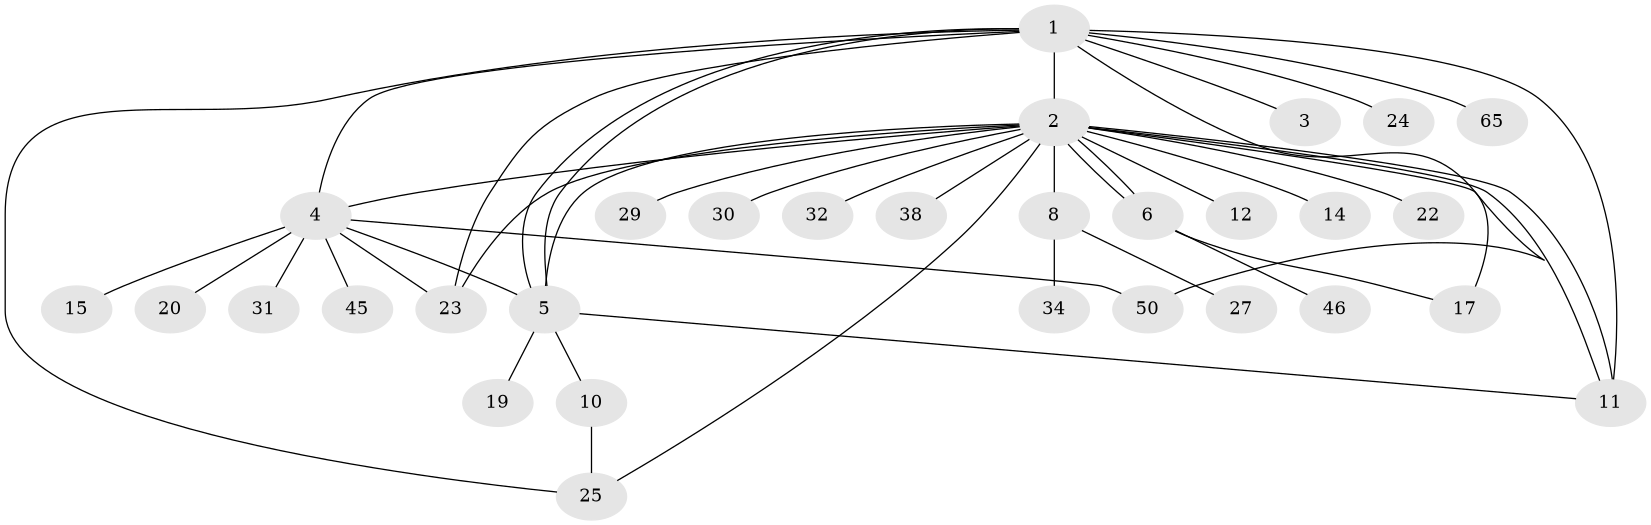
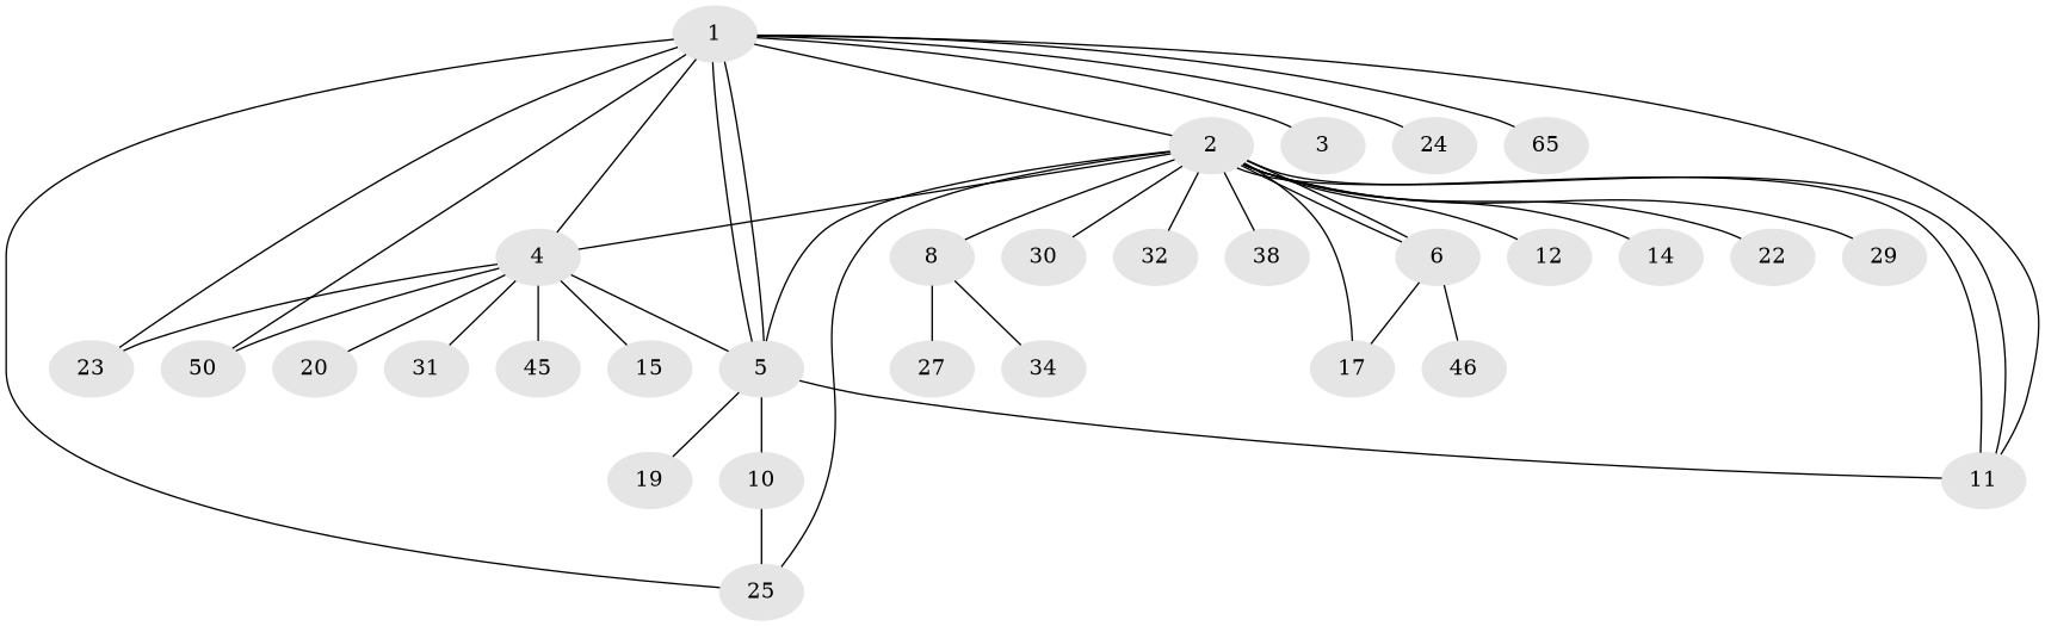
  graph {
    node [color=gray90 style=filled]
    2 [super="+39+33+9"]
    4 [super="+48"]
    5 [super="+36+44+37"]
    11 [super="+13"]
    23 [super="+47"]
    25 [super="+42+49+28"]
    6 [super="+7"]
    8
    12
    14
    17
    22
    29
    30
    32
    38
    1
    3
    24 [super="+40"]
    n20 [label=65]
    50
    15
    20 [super="+26+21"]
    31
    45
    10 [super="+18"]
    19
    46
    27
    34 [super="+41"]
    2 -- 4
    2 -- 5
    2 -- 11
    2 -- 11
-   2 -- 23
    2 -- 25
    2 -- 6
    2 -- 6
    2 -- 8
    2 -- 12
    2 -- 14
    2 -- 17
    2 -- 22
    2 -- 29
    2 -- 30
    2 -- 32
    2 -- 38
    4 -- 5
    4 -- 23
    4 -- 50
    4 -- 15
    4 -- 20
    4 -- 31
    4 -- 45
    5 -- 11
    5 -- 10
    5 -- 19
    6 -- 17
    6 -- 46
    8 -- 27
    8 -- 34
    1 -- 2
    1 -- 4
    1 -- 5
    1 -- 5
    1 -- 11
    1 -- 23
    1 -- 25
    1 -- 3
    1 -- 24
    1 -- n20
    1 -- 50
    10 -- 25
  }
